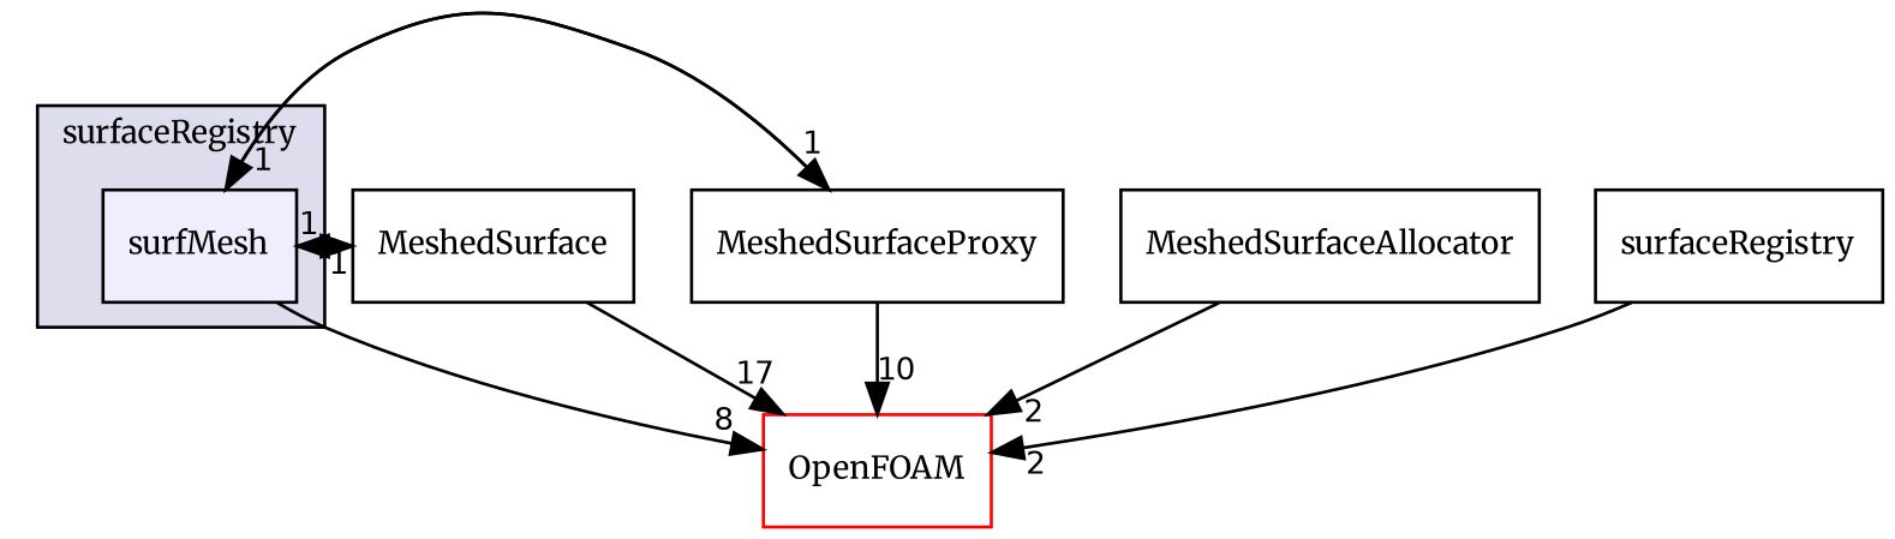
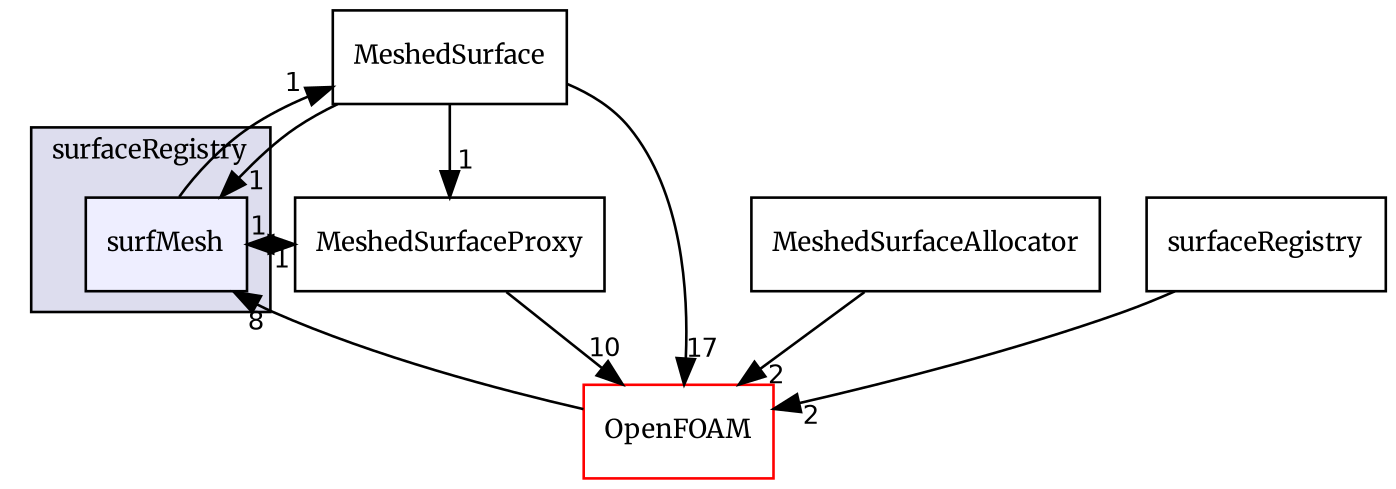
  digraph {
    compound=true
    fontname=Merriweather
    node [fontname=Merriweather fontsize=10 shape=box]
    edge [fontname=Merriweather headlabel=1 labeldistance=1.5 labelfontname=Helvetica labelfontsize=10]
    n1 [fillcolor="#eeeeff" label=surfMesh pencolor=black style=filled]
    n2 [label=MeshedSurface]
    n3 [label=MeshedSurfaceProxy]
    n4 [color=red label=OpenFOAM]
    n5 [label=MeshedSurfaceAllocator]
    n6 [label=surfaceRegistry]
    subgraph cluster_1 {
      bgcolor="#ddddee"
      fontsize=10
      label=surfaceRegistry
      pencolor=black
      n1
    }
    n1 -> n2
    n1 -> n3
-   n1 -> n4 [headlabel=8]
+   n4 -> n1 [headlabel=8]
    n2 -> n1
+   n2 -> n3
    n2 -> n4 [headlabel=17]
    n3 -> n1
    n3 -> n4 [headlabel=10]
    n5 -> n4 [headlabel=2]
    n6 -> n4 [headlabel=2]
  }
